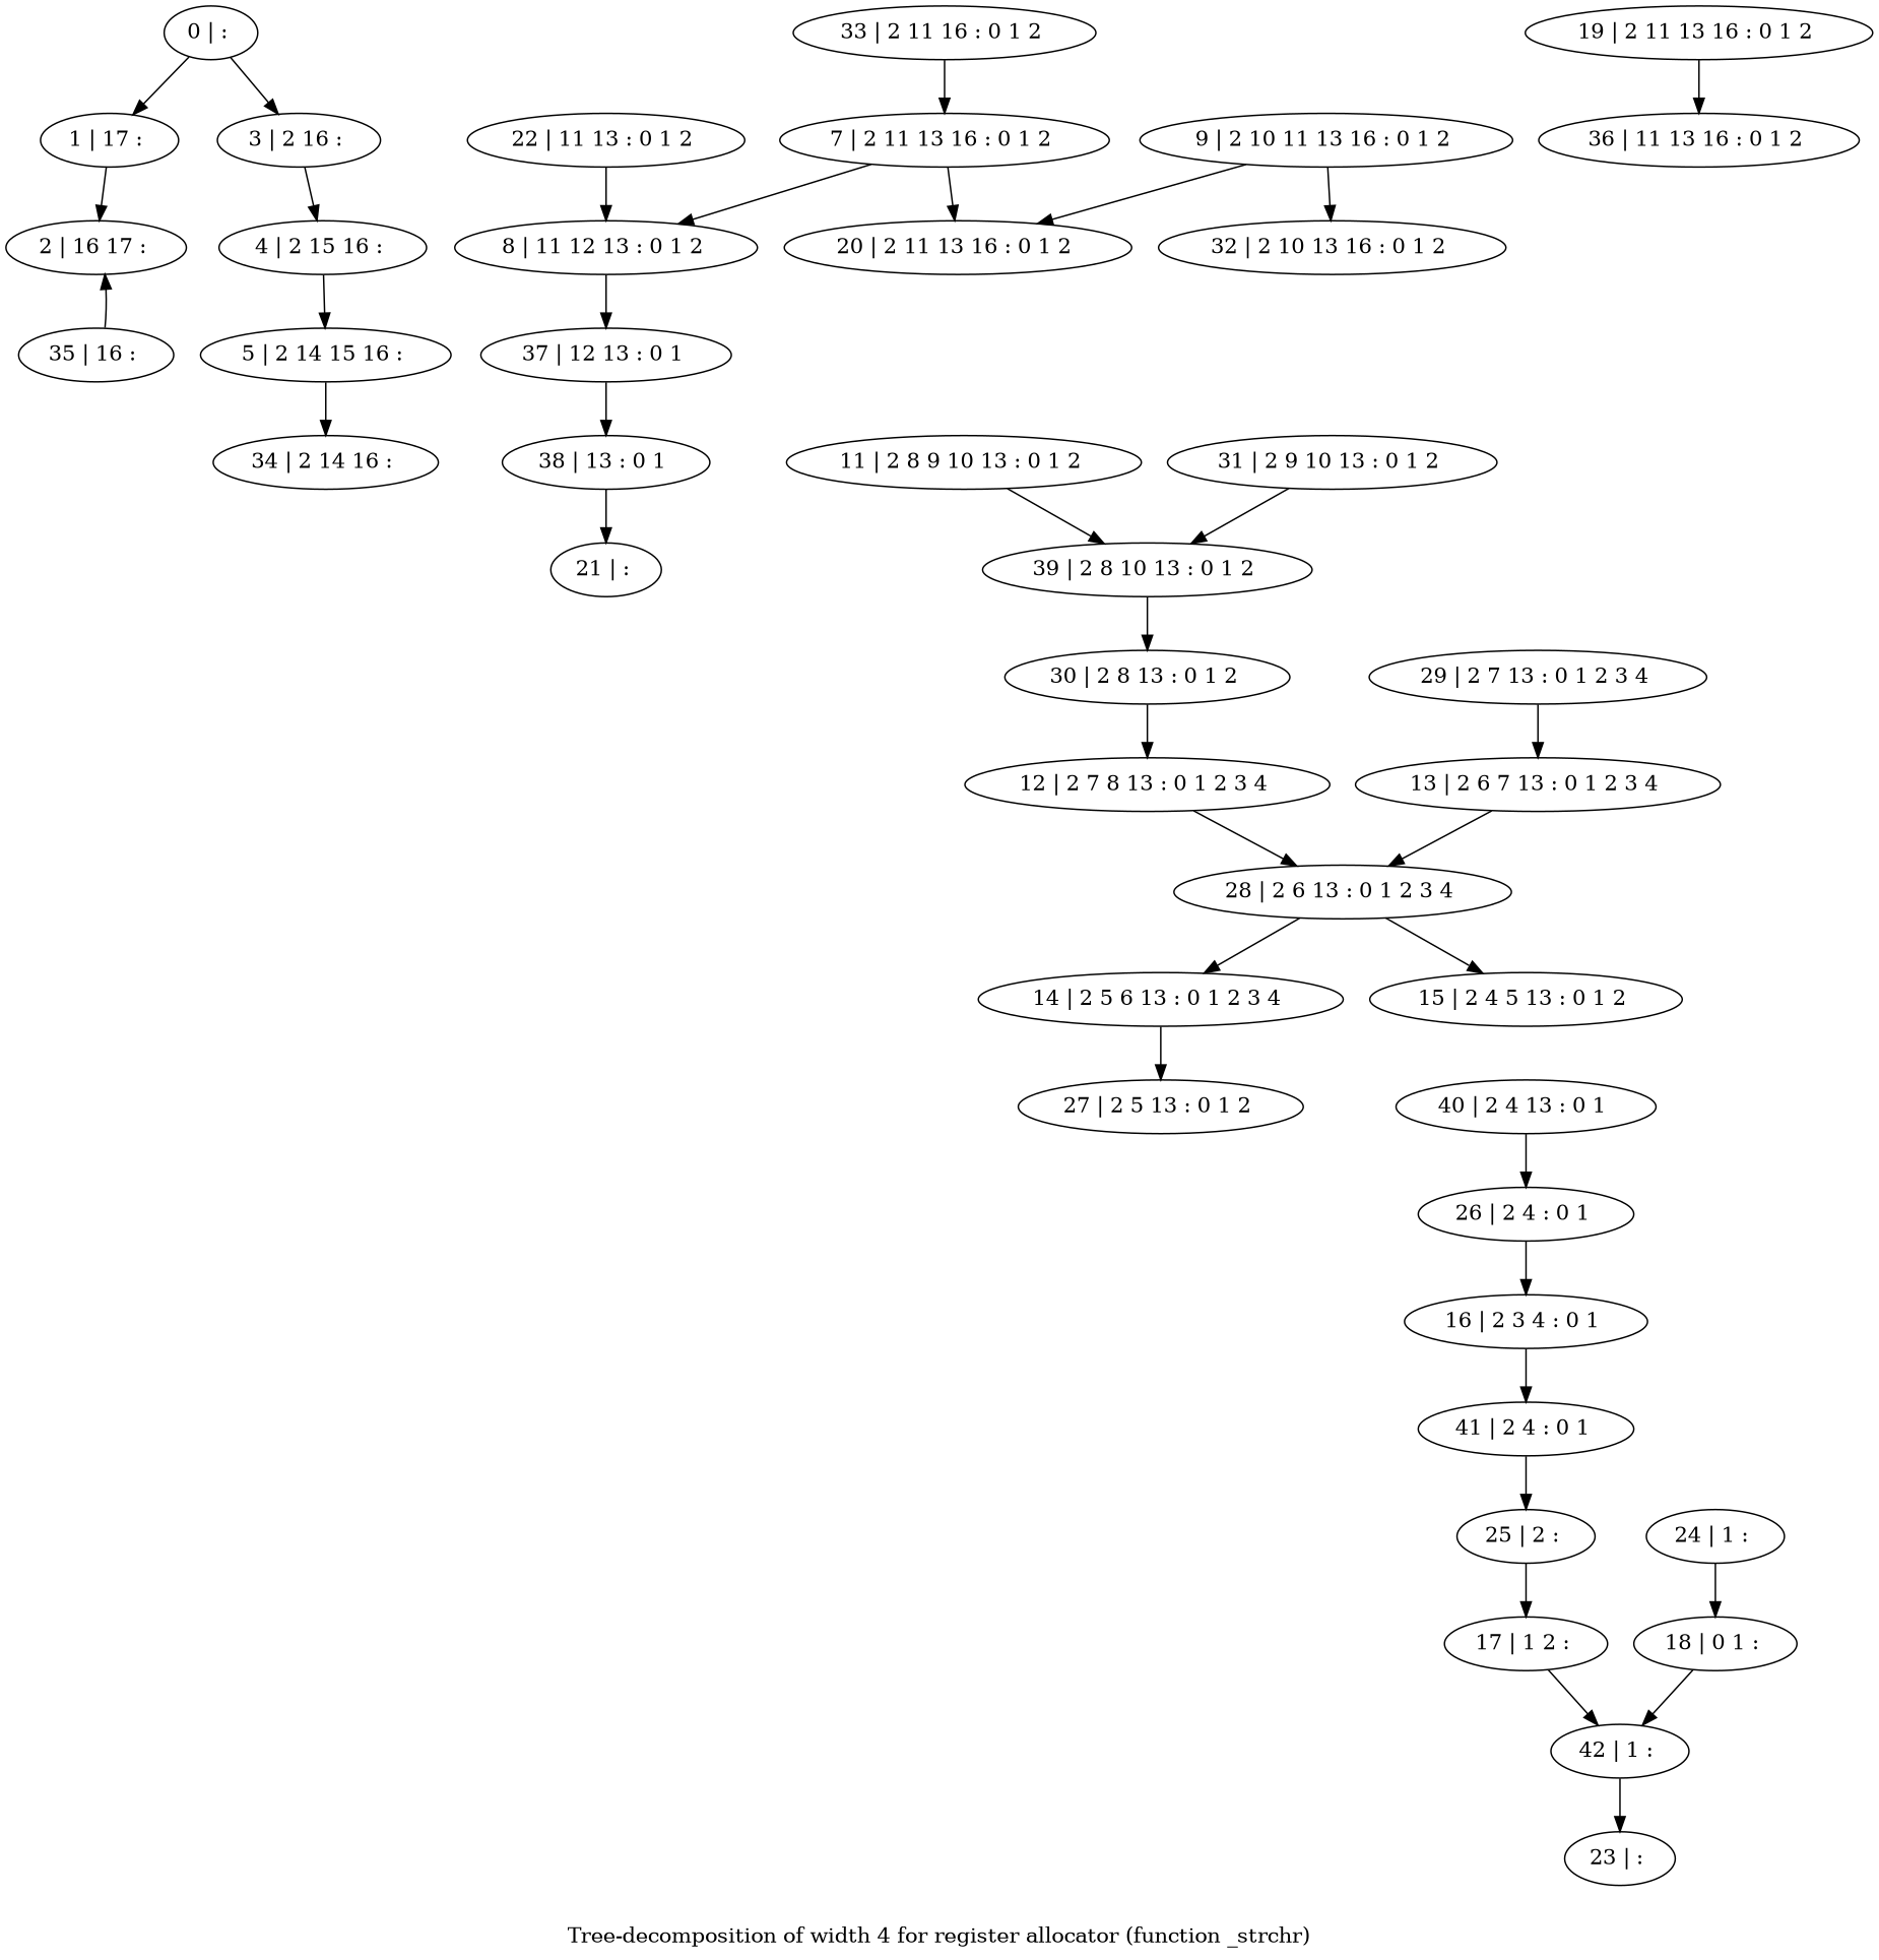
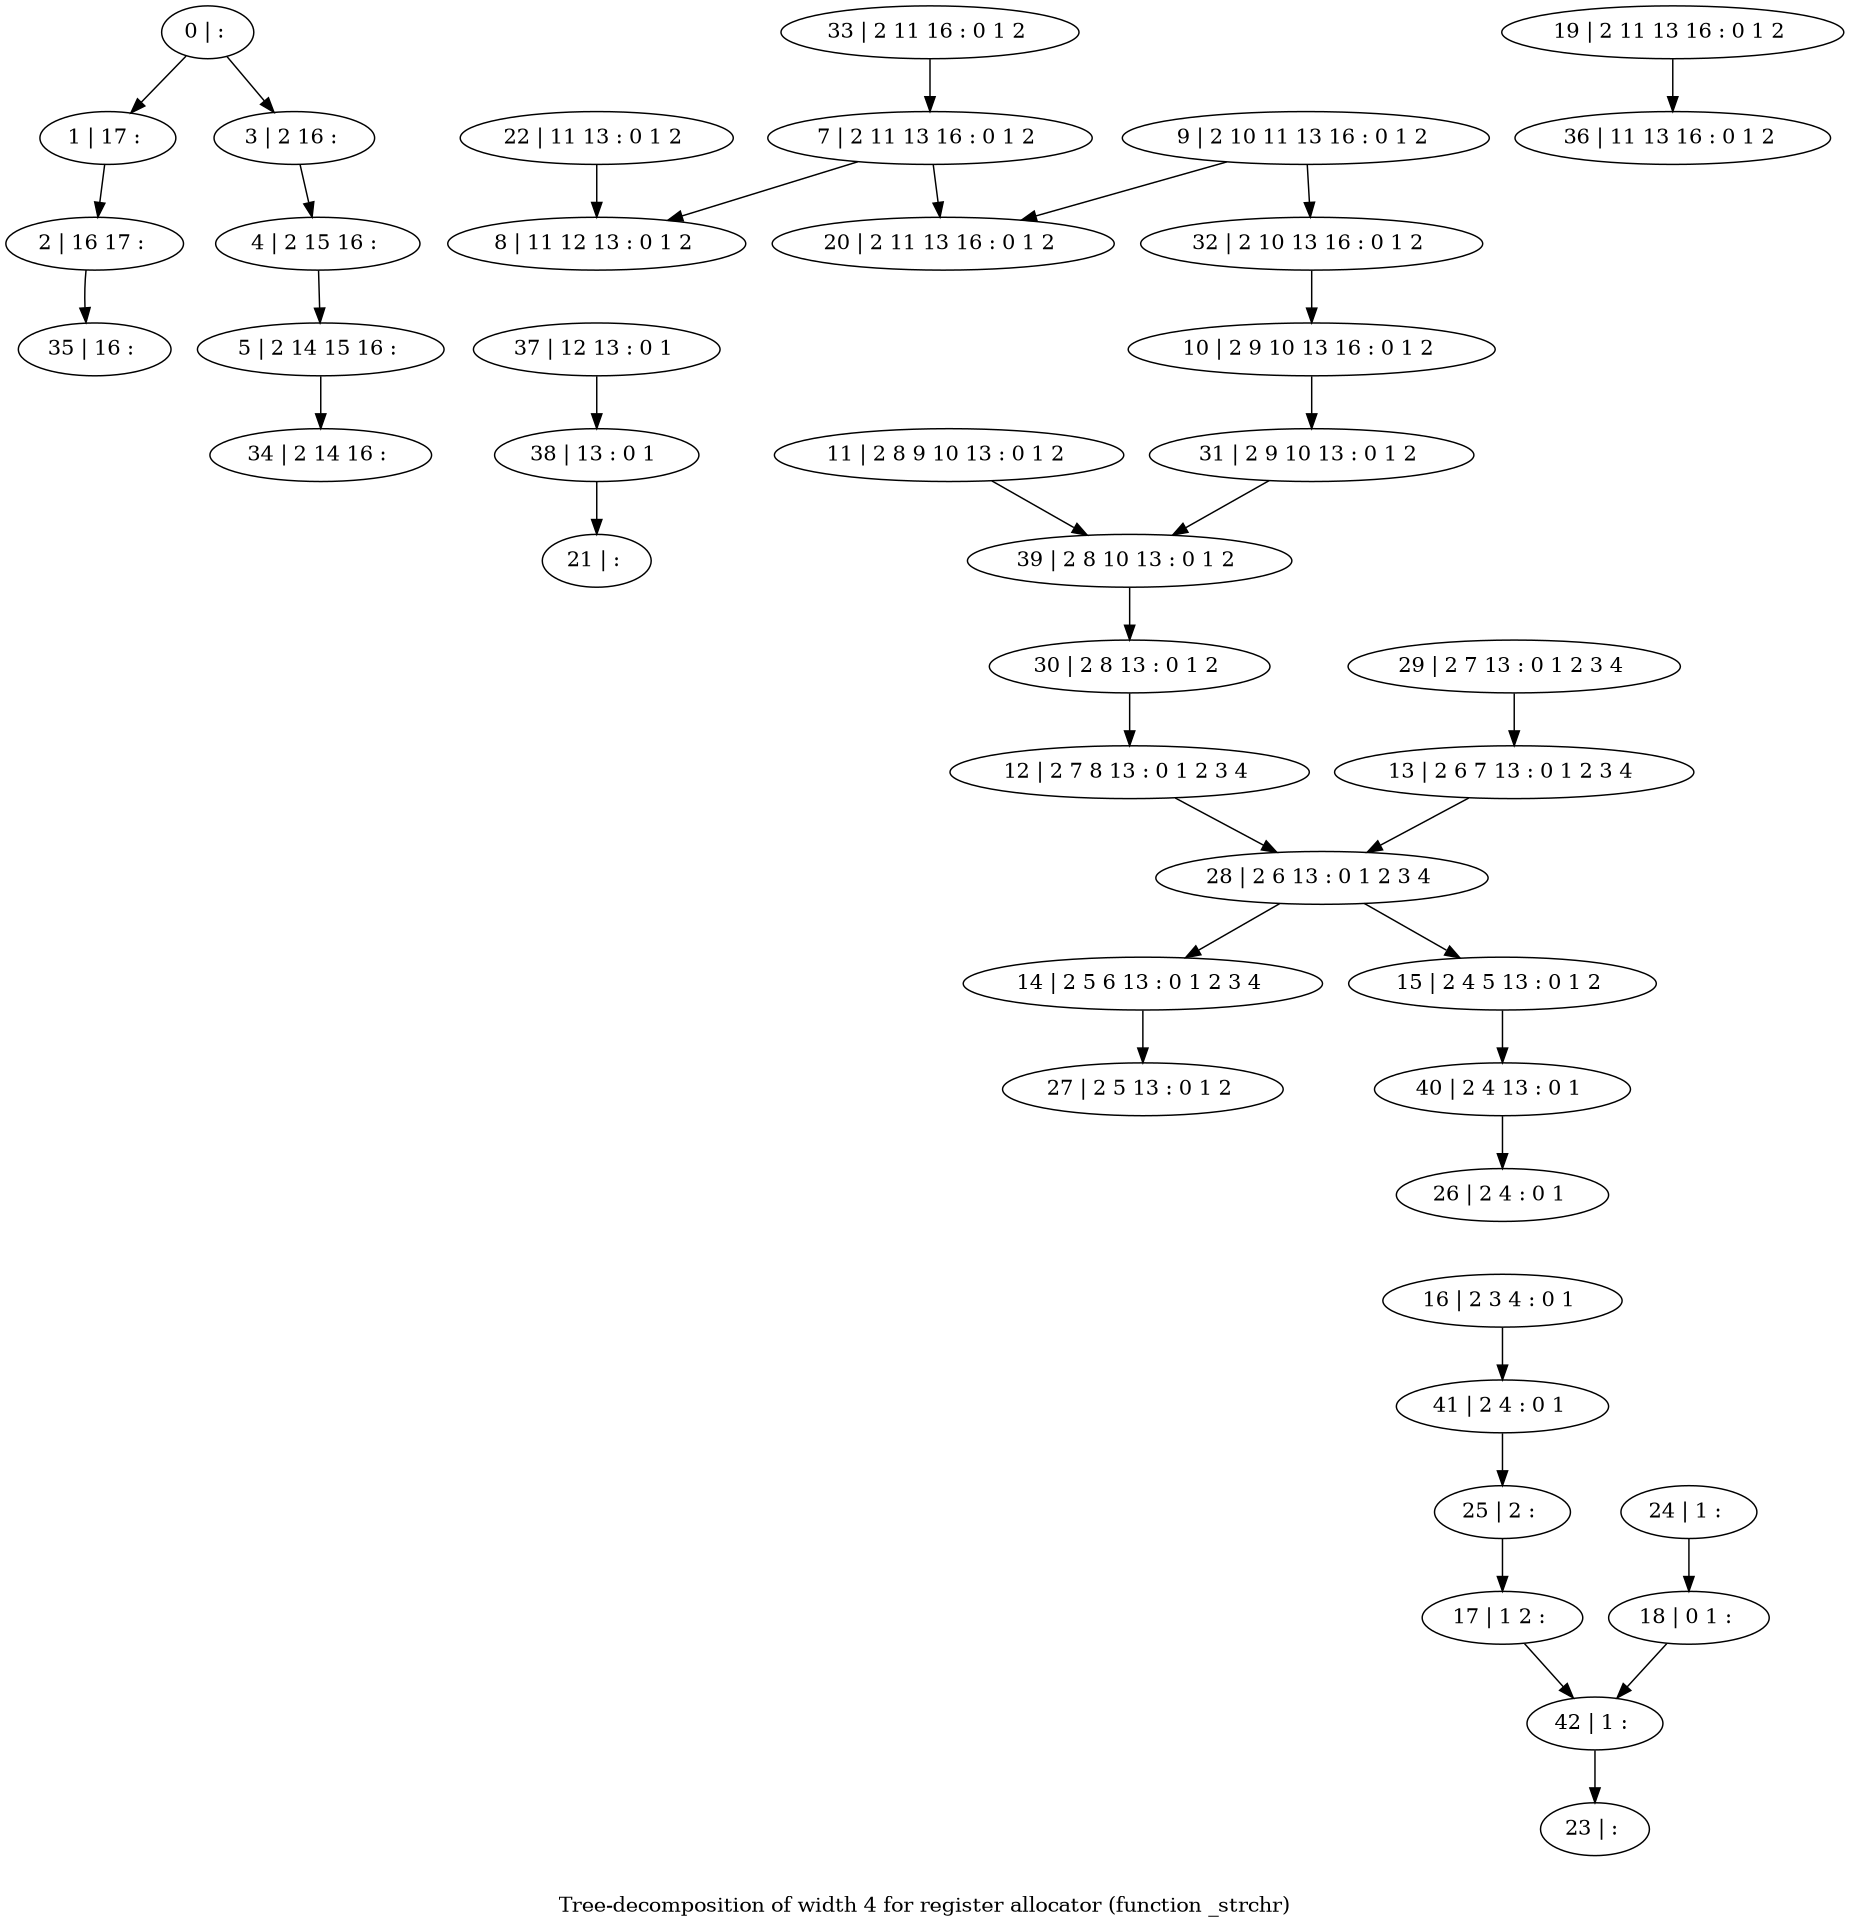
  digraph {
    label="Tree-decomposition of width 4 for register allocator (function _strchr)"
    n1 [label="0 | : "]
    n2 [label="1 | 17 : "]
    n3 [label="3 | 2 16 : "]
    n4 [label="2 | 16 17 : "]
    n5 [label="35 | 16 : "]
    n6 [label="4 | 2 15 16 : "]
    n7 [label="5 | 2 14 15 16 : "]
    n8 [label="34 | 2 14 16 : "]
    n9 [label="33 | 2 11 16 : 0 1 2 "]
    n10 [label="7 | 2 11 13 16 : 0 1 2 "]
    n11 [label="20 | 2 11 13 16 : 0 1 2 "]
    n12 [label="8 | 11 12 13 : 0 1 2 "]
    n13 [label="19 | 2 11 13 16 : 0 1 2 "]
    n14 [label="36 | 11 13 16 : 0 1 2 "]
    n15 [label="37 | 12 13 : 0 1 "]
    n16 [label="38 | 13 : 0 1 "]
    n17 [label="9 | 2 10 11 13 16 : 0 1 2 "]
    n18 [label="32 | 2 10 13 16 : 0 1 2 "]
+   n19 [label="10 | 2 9 10 13 16 : 0 1 2 "]
    n20 [label="31 | 2 9 10 13 : 0 1 2 "]
    n21 [label="39 | 2 8 10 13 : 0 1 2 "]
    n22 [label="11 | 2 8 9 10 13 : 0 1 2 "]
    n23 [label="30 | 2 8 13 : 0 1 2 "]
    n24 [label="12 | 2 7 8 13 : 0 1 2 3 4 "]
    n25 [label="28 | 2 6 13 : 0 1 2 3 4 "]
    n26 [label="29 | 2 7 13 : 0 1 2 3 4 "]
    n27 [label="13 | 2 6 7 13 : 0 1 2 3 4 "]
    n28 [label="14 | 2 5 6 13 : 0 1 2 3 4 "]
    n29 [label="15 | 2 4 5 13 : 0 1 2 "]
    n30 [label="27 | 2 5 13 : 0 1 2 "]
    n31 [label="40 | 2 4 13 : 0 1 "]
    n32 [label="26 | 2 4 : 0 1 "]
    n33 [label="16 | 2 3 4 : 0 1 "]
    n34 [label="41 | 2 4 : 0 1 "]
    n35 [label="25 | 2 : "]
    n36 [label="17 | 1 2 : "]
    n37 [label="42 | 1 : "]
    n38 [label="24 | 1 : "]
    n39 [label="18 | 0 1 : "]
    n40 [label="23 | : "]
    n41 [label="21 | : "]
    n42 [label="22 | 11 13 : 0 1 2 "]
    n1 -> n2
    n1 -> n3
    n2 -> n4
    n3 -> n6
-   n5 -> n4
+   n4 -> n5
    n6 -> n7
    n7 -> n8
    n9 -> n10
    n10 -> n11
    n10 -> n12
-   n12 -> n15
    n13 -> n14
    n15 -> n16
    n16 -> n41
    n17 -> n11
    n17 -> n18
+   n18 -> n19
+   n19 -> n20
    n20 -> n21
    n21 -> n23
    n22 -> n21
    n23 -> n24
    n24 -> n25
    n25 -> n28
    n25 -> n29
    n26 -> n27
    n27 -> n25
    n28 -> n30
+   n29 -> n31
    n31 -> n32
-   n32 -> n33
    n33 -> n34
    n34 -> n35
    n35 -> n36
    n36 -> n37
    n37 -> n40
    n38 -> n39
    n39 -> n37
    n42 -> n12
  }
